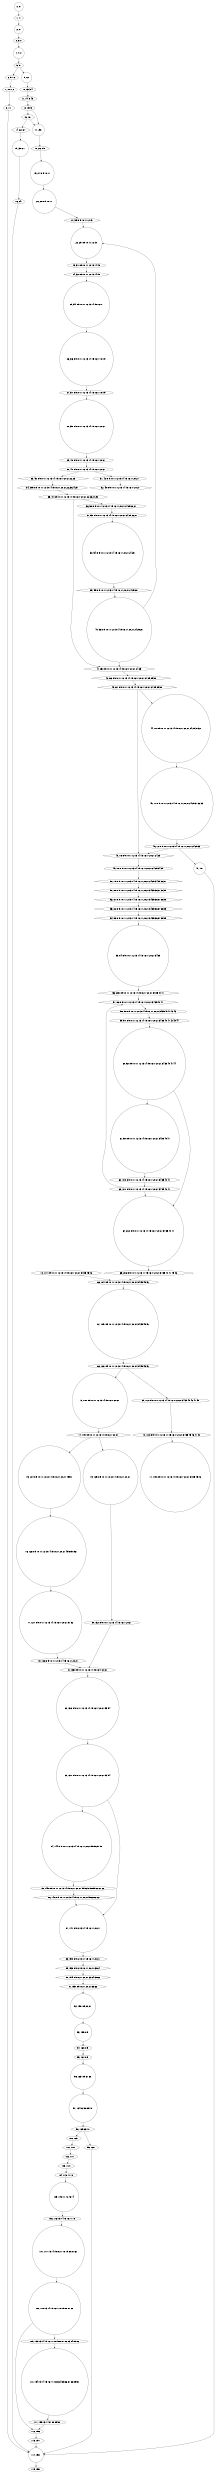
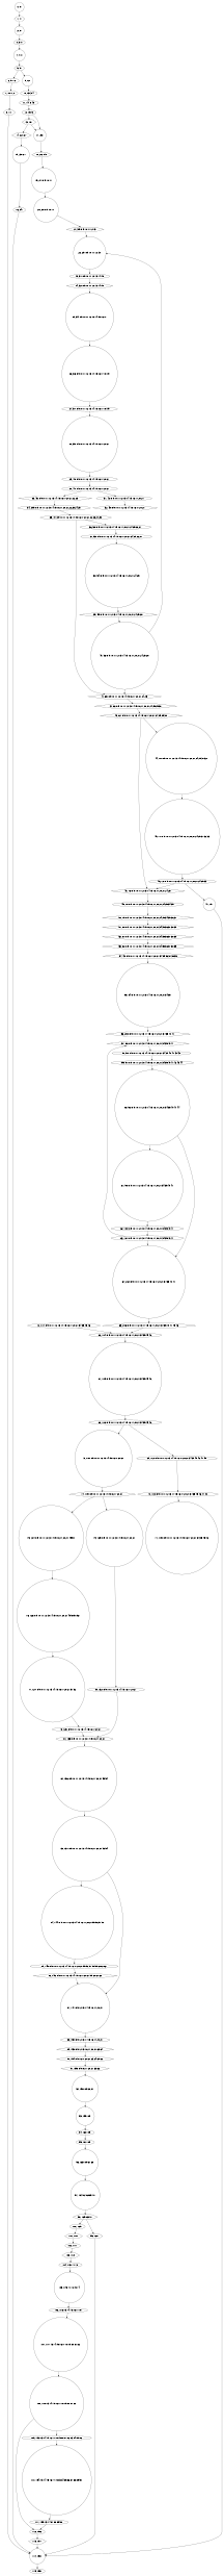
  digraph {
    node [shape=ellipse]
    n1 [label="0, 0: " shape=circle]
    n2 [label="1, 1: " shape=hexagon]
    n3 [label="2, 2: " shape=circle]
    n4 [label="3, 3: 0 "]
    n5 [label="4, 4: 0 " shape=circle]
    n6 [label="5, 5: " shape=hexagon]
    n7 [label="6, 9: 1 2 "]
    n8 [label="9, 12: " shape=circle]
    n9 [label="7, 10: 1 2 "]
    n10 [label="10, 13: 3 4 "]
    n11 [label="8, 11: " shape=hexagon]
    n12 [label="114, 198: " shape=circle]
    n13 [label="115, 199: "]
    n14 [label="11, 14: 3 4 5 "]
    n15 [label="12, 15: 5 "]
    n16 [label="13, 18: " shape=hexagon]
    n17 [label="17, 25: " shape=circle]
    n18 [label="14, 22: 6 7 " shape=hexagon]
    n19 [label="18, 26: 8 9 " shape=hexagon]
    n20 [label="15, 23: 6 7 " shape=circle]
    n21 [label="16, 24: "]
    n22 [label="19, 27: 8 9 10 11 " shape=circle]
    n23 [label="20, 28: 8 9 10 11 " shape=circle]
    n24 [label="21, 35: 8 9 10 11 12 13 " shape=hexagon]
    n25 [label="22, 29: 8 9 10 11 12 13 " shape=circle]
    n26 [label="23, 31: 8 9 10 11 12 13 14 15 "]
    n27 [label="24, 32: 8 9 10 11 12 13 14 15 " shape=hexagon]
    n28 [label="25, 34: 8 9 10 11 12 13 14 15 16 17 " shape=circle]
    n29 [label="26, 36: 8 9 10 11 12 13 14 15 16 17 18 19 " shape=circle]
    n30 [label="27, 37: 8 9 10 11 12 13 14 15 16 17 18 19 "]
    n31 [label="28, 39: 8 9 10 11 12 13 14 15 16 17 20 21 " shape=circle]
    n32 [label="29, 40: 8 9 10 11 12 13 14 15 16 17 20 21 "]
    n33 [label="30, 41: 8 9 10 11 12 13 14 15 16 17 20 21 "]
    n34 [label="31, 42: 8 9 10 11 12 13 14 15 16 17 20 21 "]
    n35 [label="33, 46: 8 9 10 11 12 13 14 15 16 17 20 21 22 23 " shape=hexagon]
    n36 [label="32, 43: 8 9 10 11 12 13 14 15 16 17 20 21 " shape=hexagon]
    n37 [label="34, 209: 8 9 10 11 12 13 14 15 16 17 20 21 22 23 24 25 "]
    n38 [label="35, 47: 8 9 10 11 12 13 14 15 16 17 20 21 22 23 24 25 "]
    n39 [label="36, 52: 8 9 10 11 12 13 14 15 16 17 20 21 24 25 26 27 "]
    n40 [label="41, 63: 8 9 10 11 12 13 14 15 16 17 20 21 24 25 " shape=hexagon]
    n41 [label="37, 53: 8 9 10 11 12 13 14 15 16 17 20 21 24 25 26 27 "]
    n42 [label="42, 66: 8 9 10 11 12 13 14 15 16 17 20 21 24 25 29 30 " shape=hexagon]
    n43 [label="38, 54: 8 9 10 11 12 13 14 15 16 17 20 21 24 25 " shape=circle]
    n44 [label="39, 55: 8 9 10 11 12 13 14 15 16 17 20 21 24 25 28 " shape=hexagon]
    n45 [label="40, 56: 8 9 10 11 12 13 14 15 16 17 20 21 24 25 28 " shape=circle]
    n46 [label="43, 67: 8 9 10 11 12 13 14 15 16 17 20 21 24 25 29 30 " shape=hexagon]
    n47 [label="44, 70: 8 9 10 11 12 13 14 15 16 17 20 21 24 25 31 32 " shape=circle]
    n48 [label="48, 76: 8 9 10 11 12 13 14 15 16 17 20 21 24 25 " shape=hexagon]
    n49 [label="45, 71: 8 9 10 11 12 13 14 15 16 17 20 21 24 25 31 32 33 " shape=circle]
    n50 [label="49, 78: 8 9 10 11 12 13 14 15 16 17 20 21 24 25 34 35 "]
    n51 [label="46, 72: 8 9 10 11 12 13 14 15 16 17 20 21 24 25 33 "]
    n52 [label="47, 75: " shape=circle]
    n53 [label="50, 79: 8 9 10 11 12 13 14 15 16 17 20 21 24 25 34 35 36 37 " shape=hexagon]
    n54 [label="51, 80: 8 9 10 11 12 13 14 15 16 17 20 21 34 35 36 37 38 39 " shape=hexagon]
    n55 [label="52, 81: 8 9 10 11 12 13 14 15 16 17 20 21 34 35 36 37 38 39 " shape=hexagon]
    n56 [label="53, 82: 8 9 10 11 12 13 14 15 16 17 20 21 34 35 36 37 38 39 " shape=hexagon]
-   n57 [label="54, 83: 8 9 10 11 12 13 14 15 16 17 20 21 34 35 36 37 38 39 " shape=hexagon]
+   n57 [label="54, 43: 8 9 10 11 12 13 14 15 16 17 20 21 34 35 36 37 38 39" shape=hexagon]
    n58 [label="55, 84: 8 9 10 11 12 13 14 15 16 17 20 21 34 35 " shape=circle]
    n59 [label="56, 203: 8 9 10 11 12 13 14 15 16 17 20 21 34 35 40 41 " shape=hexagon]
    n60 [label="57, 86: 8 9 10 11 12 13 14 15 16 17 20 21 34 35 40 41 " shape=hexagon]
    n61 [label="58, 90: 8 9 10 11 12 13 14 15 16 17 20 21 34 35 40 41 42 43 "]
    n62 [label="59, 91: 8 9 10 11 12 13 14 15 16 17 20 21 34 35 40 41 42 43 44 "]
    n63 [label="60, 92: 8 9 10 11 12 13 14 15 16 17 20 21 34 35 40 41 44 " shape=circle]
    n64 [label="61, 98: 8 9 10 11 12 13 14 15 16 17 20 21 34 35 40 41 " shape=circle]
    n65 [label="64, 202: 8 9 10 11 12 13 14 15 16 17 20 21 34 35 40 41 " shape=circle]
    n66 [label="62, 100: 8 9 10 11 12 13 14 15 16 17 20 21 34 35 40 41 "]
    n67 [label="65, 206: 8 9 10 11 12 13 14 15 16 17 20 21 34 35 40 41 45 46 " shape=hexagon]
    n68 [label="63, 101: 8 9 10 11 12 13 14 15 16 17 20 21 34 35 40 41 "]
    n69 [label="66, 104: 8 9 10 11 12 13 14 15 16 17 20 21 34 35 45 46 "]
    n70 [label="67, 105: 8 9 10 11 12 13 14 15 16 17 20 21 34 35 45 46 " shape=circle]
    n71 [label="68, 106: 8 9 10 11 12 13 14 15 16 17 20 21 34 35 45 46 "]
    n72 [label="69, 112: 8 9 10 11 12 13 14 15 16 17 20 21 34 35 45 46 47 48 "]
    n73 [label="73, 118: 8 9 10 11 12 13 14 15 16 17 20 21 " shape=circle]
    n74 [label="70, 113: 8 9 10 11 12 13 14 15 16 17 20 21 34 35 45 46 47 48 "]
    n75 [label="74, 119: 8 9 10 11 12 13 14 15 16 17 20 21 " shape=hexagon]
    n76 [label="71, 115: 8 9 10 11 12 13 14 15 16 17 20 21 34 35 45 46 " shape=circle]
    n77 [label="72, 117: 8 9 10 11 12 13 14 15 16 17 20 21 34 35 45 46 "]
    n78 [label="75, 124: 8 9 10 11 12 13 14 15 16 17 20 21 49 50 " shape=circle]
    n79 [label="79, 129: 8 9 10 11 12 13 14 15 16 17 20 21 " shape=circle]
    n80 [label="76, 126: 8 9 10 11 12 13 14 15 16 17 20 21 49 50 51 52 " shape=circle]
    n81 [label="80, 132: 8 9 10 11 12 13 14 15 16 17 20 21 "]
    n82 [label="77, 127: 8 9 10 11 12 13 14 15 16 17 20 21 51 52 " shape=circle]
    n83 [label="78, 128: 8 9 10 11 12 13 14 15 16 17 20 21 "]
    n84 [label="81, 133: 8 9 10 11 12 13 14 15 16 17 20 21 "]
    n85 [label="82, 136: 8 9 10 11 12 13 14 15 16 17 20 21 53 54 " shape=circle]
    n86 [label="83, 137: 8 9 10 11 12 13 14 15 16 17 20 21 53 54 " shape=circle]
    n87 [label="84, 144: 8 9 10 11 12 13 14 15 16 17 20 21 55 56 57 58 " shape=circle]
    n88 [label="87, 147: 8 9 12 13 14 15 16 17 20 21 " shape=circle]
    n89 [label="85, 145: 8 9 10 11 12 13 14 15 16 17 20 21 55 56 57 58 59 60 61 62 "]
    n90 [label="88, 150: 8 9 12 13 14 15 16 17 20 21 "]
    n91 [label="86, 146: 8 9 10 11 12 13 14 15 16 17 20 21 59 60 61 62 " shape=hexagon]
    n92 [label="89, 153: 8 9 12 13 16 17 20 21 63 64 " shape=hexagon]
    n93 [label="90, 154: 8 9 16 17 20 21 63 64 65 66 " shape=hexagon]
    n94 [label="91, 155: 8 9 16 17 20 21 65 66 " shape=hexagon]
    n95 [label="92, 158: 8 9 20 21 " shape=circle]
    n96 [label="93, 159: 8 9 " shape=circle]
    n97 [label="94, 160: 8 9 "]
    n98 [label="95, 161: 8 9 "]
    n99 [label="96, 163: 8 9 67 68 " shape=circle]
    n100 [label="97, 164: 67 68 69 70 " shape=circle]
    n101 [label="98, 165: 69 70 " shape=hexagon]
    n102 [label="99, 168: " shape=hexagon]
    n103 [label="100, 169: "]
    n104 [label="101, 170: " shape=hexagon]
    n105 [label="102, 171: "]
    n106 [label="103, 172: " shape=hexagon]
    n107 [label="104, 173: 71 72 "]
    n108 [label="105, 175: 71 72 73 74 " shape=circle]
    n109 [label="106, 176: 73 74 75 76 77 78 "]
    n110 [label="107, 177: 73 74 75 76 77 78 79 80 81 82 " shape=circle]
    n111 [label="108, 178: 73 74 75 76 77 78 79 80 81 82 " shape=circle]
    n112 [label="109, 193: 73 74 75 76 77 78 79 80 81 82 83 84 85 86 "]
    n113 [label="112, 196: "]
    n114 [label="110, 194: 73 74 75 76 77 78 83 84 85 86 87 88 89 90 " shape=circle]
    n115 [label="113, 197: " shape=hexagon]
    n116 [label="111, 195: 73 74 87 88 89 90 "]
    n1 -> n2
    n2 -> n3
    n3 -> n4
    n4 -> n5
    n5 -> n6
    n6 -> n7
    n6 -> n8
    n7 -> n9
    n8 -> n10
    n9 -> n11
    n10 -> n14
    n11 -> n12
    n12 -> n13
    n14 -> n15
    n15 -> n16
    n15 -> n17
    n16 -> n17
    n16 -> n18
    n17 -> n19
    n18 -> n20
    n19 -> n22
    n20 -> n21
    n21 -> n12
    n22 -> n23
    n23 -> n24
    n24 -> n25
    n25 -> n26
    n26 -> n27
    n27 -> n28
    n28 -> n29
    n29 -> n30
    n30 -> n31
    n31 -> n32
    n32 -> n33
    n33 -> n34
    n33 -> n35
    n34 -> n36
    n35 -> n37
    n37 -> n38
    n38 -> n39
    n38 -> n40
    n39 -> n41
    n40 -> n42
    n41 -> n43
    n42 -> n46
    n43 -> n44
    n44 -> n45
    n45 -> n25
    n45 -> n40
    n46 -> n47
    n46 -> n48
    n47 -> n49
    n48 -> n50
    n49 -> n51
    n50 -> n53
    n51 -> n48
    n51 -> n52
    n52 -> n12
    n53 -> n54
    n54 -> n55
    n55 -> n56
    n56 -> n57
    n57 -> n58
    n58 -> n59
    n59 -> n60
    n60 -> n61
    n61 -> n62
    n62 -> n63
    n63 -> n64
    n63 -> n65
    n64 -> n66
    n65 -> n67
    n66 -> n68
    n67 -> n69
    n68 -> n60
    n68 -> n65
    n69 -> n70
    n70 -> n71
    n71 -> n72
    n71 -> n73
    n72 -> n74
    n73 -> n75
    n74 -> n76
    n75 -> n78
    n75 -> n79
    n77 -> n69
    n78 -> n80
    n79 -> n81
    n80 -> n82
    n81 -> n84
    n82 -> n83
    n83 -> n84
    n84 -> n85
    n85 -> n86
    n86 -> n87
    n86 -> n88
    n87 -> n89
    n88 -> n90
    n89 -> n91
    n90 -> n92
    n91 -> n88
    n92 -> n93
    n93 -> n94
    n94 -> n95
    n95 -> n96
    n96 -> n97
    n97 -> n98
    n98 -> n99
    n99 -> n100
    n100 -> n101
    n101 -> n102
    n101 -> n103
    n102 -> n12
    n103 -> n104
    n104 -> n105
    n105 -> n106
    n106 -> n107
    n107 -> n108
    n108 -> n109
    n109 -> n110
    n110 -> n111
    n111 -> n112
    n111 -> n113
    n112 -> n114
    n113 -> n115
    n114 -> n116
    n115 -> n12
    n116 -> n113
  }
